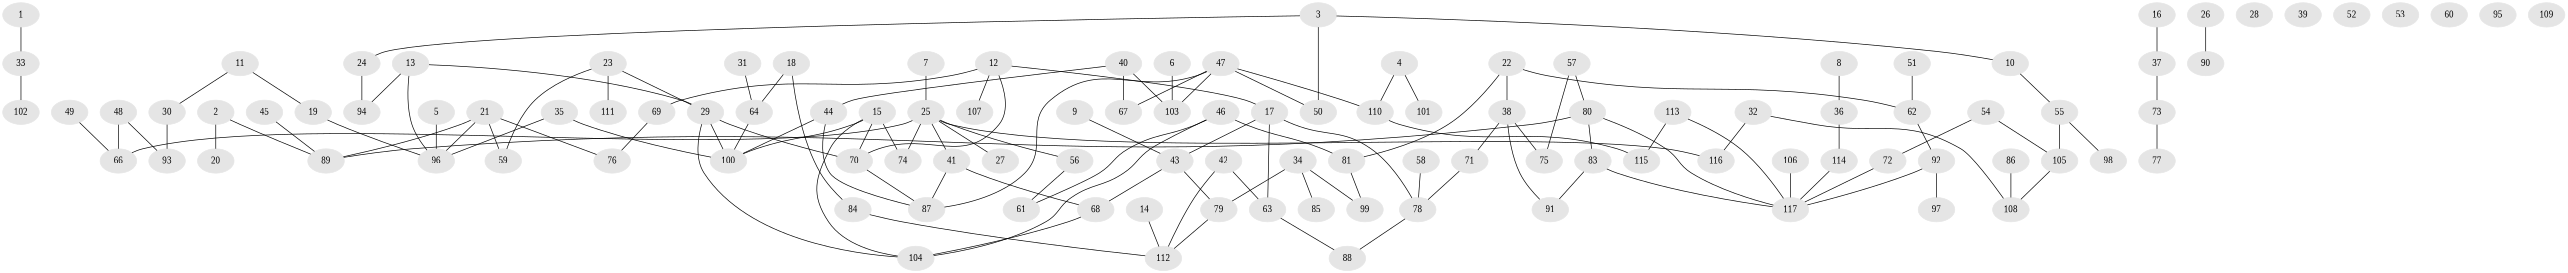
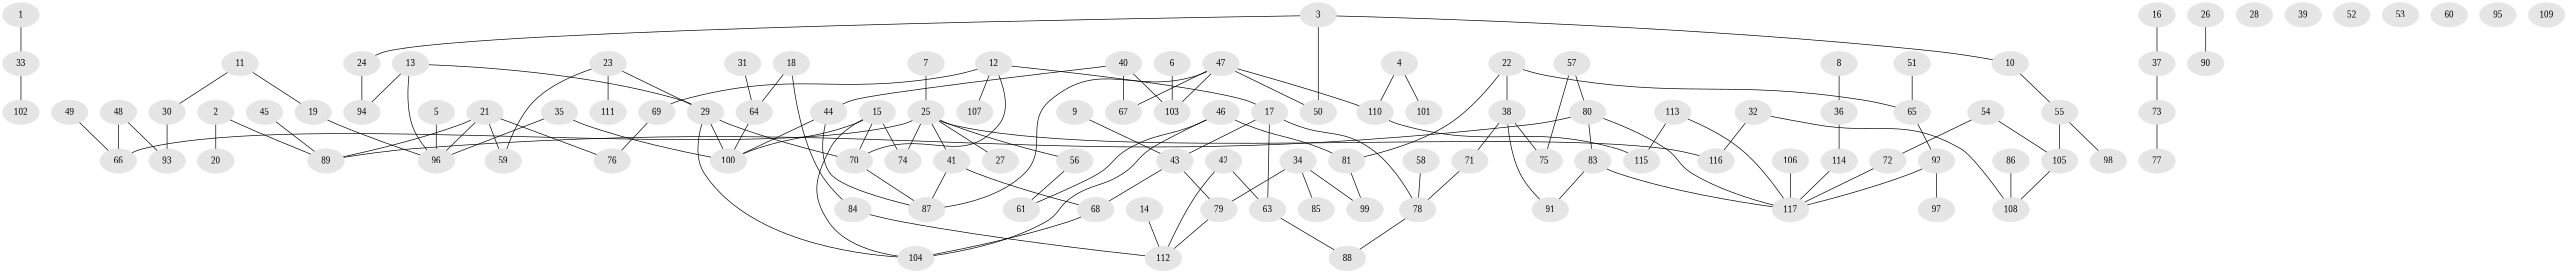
  graph {
    fontname="Liberation Serif"
    node [color=gray90 fontname="Liberation Serif" style=filled]
    edge [fontname="Liberation Serif"]
    1
    33
    102
    2
    20
    89
    3
    10
    24
    50
    55
    94
    4
    101
    110
    115
    5
    96
    6
    103
    7
    25
    74
    27
    41
    56
    66
    116
    8
    36
    114
    9
    43
    79
    68
    105
    98
    11
    19
    30
    93
    12
    17
    69
    70
    107
    63
    78
    76
    87
    13
    29
    100
    104
    14
    112
    15
    16
    37
    73
    88
    18
    64
    84
    21
    59
    22
    38
-   62
+   62 [label=65]
    81
    71
    75
    91
    92
    99
    23
    111
    61
    26
    90
    28
    31
    32
    108
    34
    85
    35
    117
    77
    39
    40
    44
    67
    42
    45
    46
    47
    48
    49
    51
    52
    53
    54
    72
    57
    80
    83
    58
    60
    97
    86
    95
    106
    109
    113
    1 -- 33
    33 -- 102
    2 -- 20
    2 -- 89
    3 -- 10
    3 -- 24
    3 -- 50
    10 -- 55
    24 -- 94
    55 -- 105
    55 -- 98
    4 -- 101
    4 -- 110
    110 -- 115
    5 -- 96
    6 -- 103
    7 -- 25
    25 -- 74
    25 -- 27
    25 -- 41
    25 -- 56
    25 -- 66
    25 -- 116
    41 -- 68
    41 -- 87
    56 -- 61
    8 -- 36
    36 -- 114
    114 -- 117
    9 -- 43
    43 -- 79
    43 -- 68
    79 -- 112
    68 -- 104
    105 -- 108
    11 -- 19
    11 -- 30
    19 -- 96
    30 -- 93
    12 -- 17
    12 -- 69
    12 -- 70
    12 -- 107
    17 -- 43
    17 -- 63
    17 -- 78
    69 -- 76
    70 -- 87
    63 -- 88
    78 -- 88
    13 -- 94
    13 -- 96
    13 -- 29
    29 -- 70
    29 -- 100
    29 -- 104
    14 -- 112
    15 -- 74
    15 -- 70
    15 -- 100
    15 -- 104
    16 -- 37
    37 -- 73
    73 -- 77
    18 -- 64
    18 -- 84
    64 -- 100
    84 -- 112
    21 -- 89
    21 -- 96
    21 -- 76
    21 -- 59
    22 -- 38
    22 -- 62
    22 -- 81
    38 -- 71
    38 -- 75
    38 -- 91
    62 -- 92
    81 -- 99
    71 -- 78
    92 -- 117
    92 -- 97
    23 -- 29
    23 -- 59
    23 -- 111
    26 -- 90
    31 -- 64
    32 -- 116
    32 -- 108
    34 -- 79
    34 -- 99
    34 -- 85
    35 -- 96
    35 -- 100
    40 -- 103
    40 -- 44
    40 -- 67
    44 -- 87
    44 -- 100
    42 -- 63
    42 -- 112
    45 -- 89
    46 -- 104
    46 -- 81
    46 -- 61
    47 -- 50
    47 -- 110
    47 -- 103
    47 -- 87
    47 -- 67
    48 -- 66
    48 -- 93
    49 -- 66
    51 -- 62
    54 -- 105
    54 -- 72
    72 -- 117
    57 -- 75
    57 -- 80
    80 -- 89
    80 -- 117
    80 -- 83
    83 -- 91
    83 -- 117
    58 -- 78
    86 -- 108
    106 -- 117
    113 -- 115
    113 -- 117
  }
